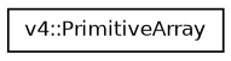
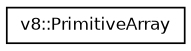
  digraph {
    rankdir=TB
-   n1 [color=black fillcolor=white fontname=Helvetica fontsize=10 height=0.2 label="v4::PrimitiveArray" shape=record style=filled width=0.4]
+   n1 [color=black fillcolor=white fontname=Helvetica fontsize=10 height=0.2 label="v8::PrimitiveArray" shape=record style=filled width=0.4]
  }
